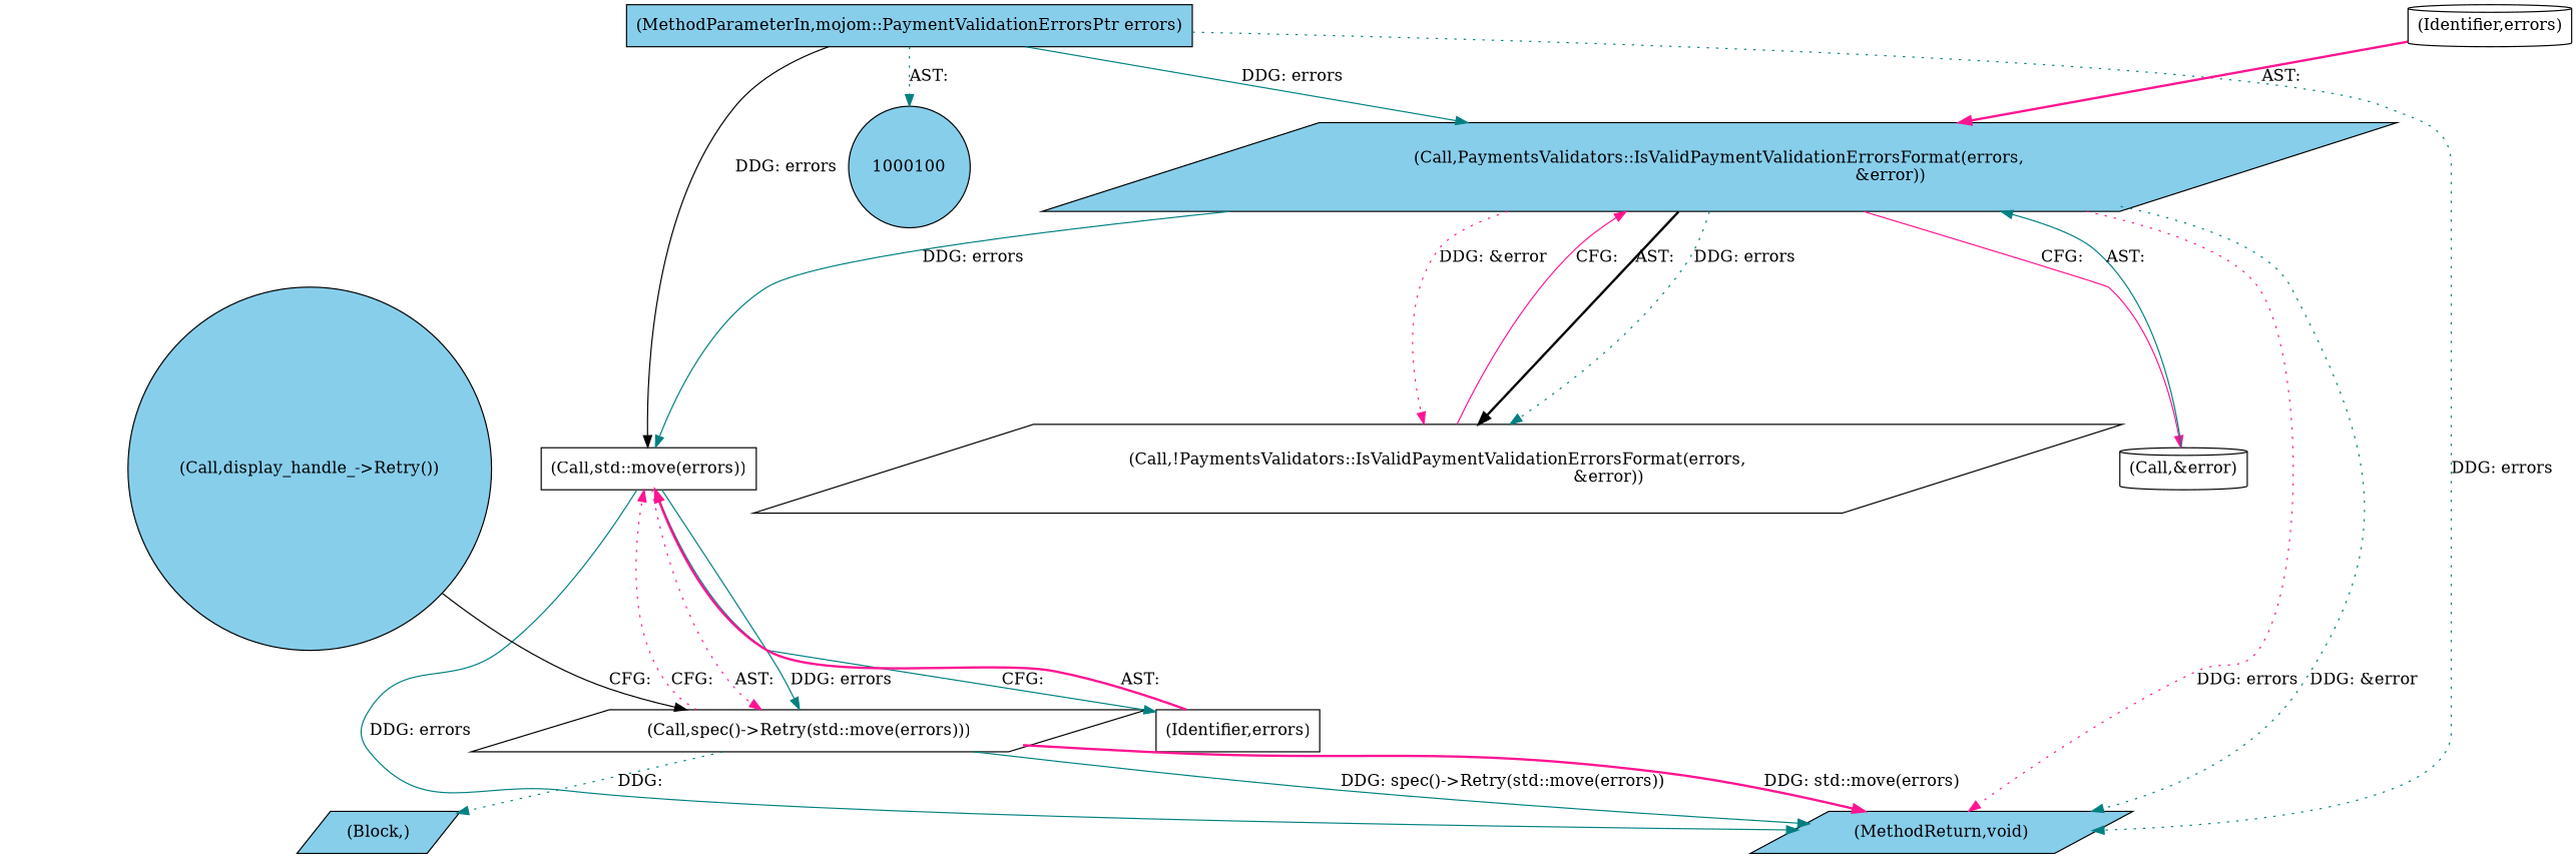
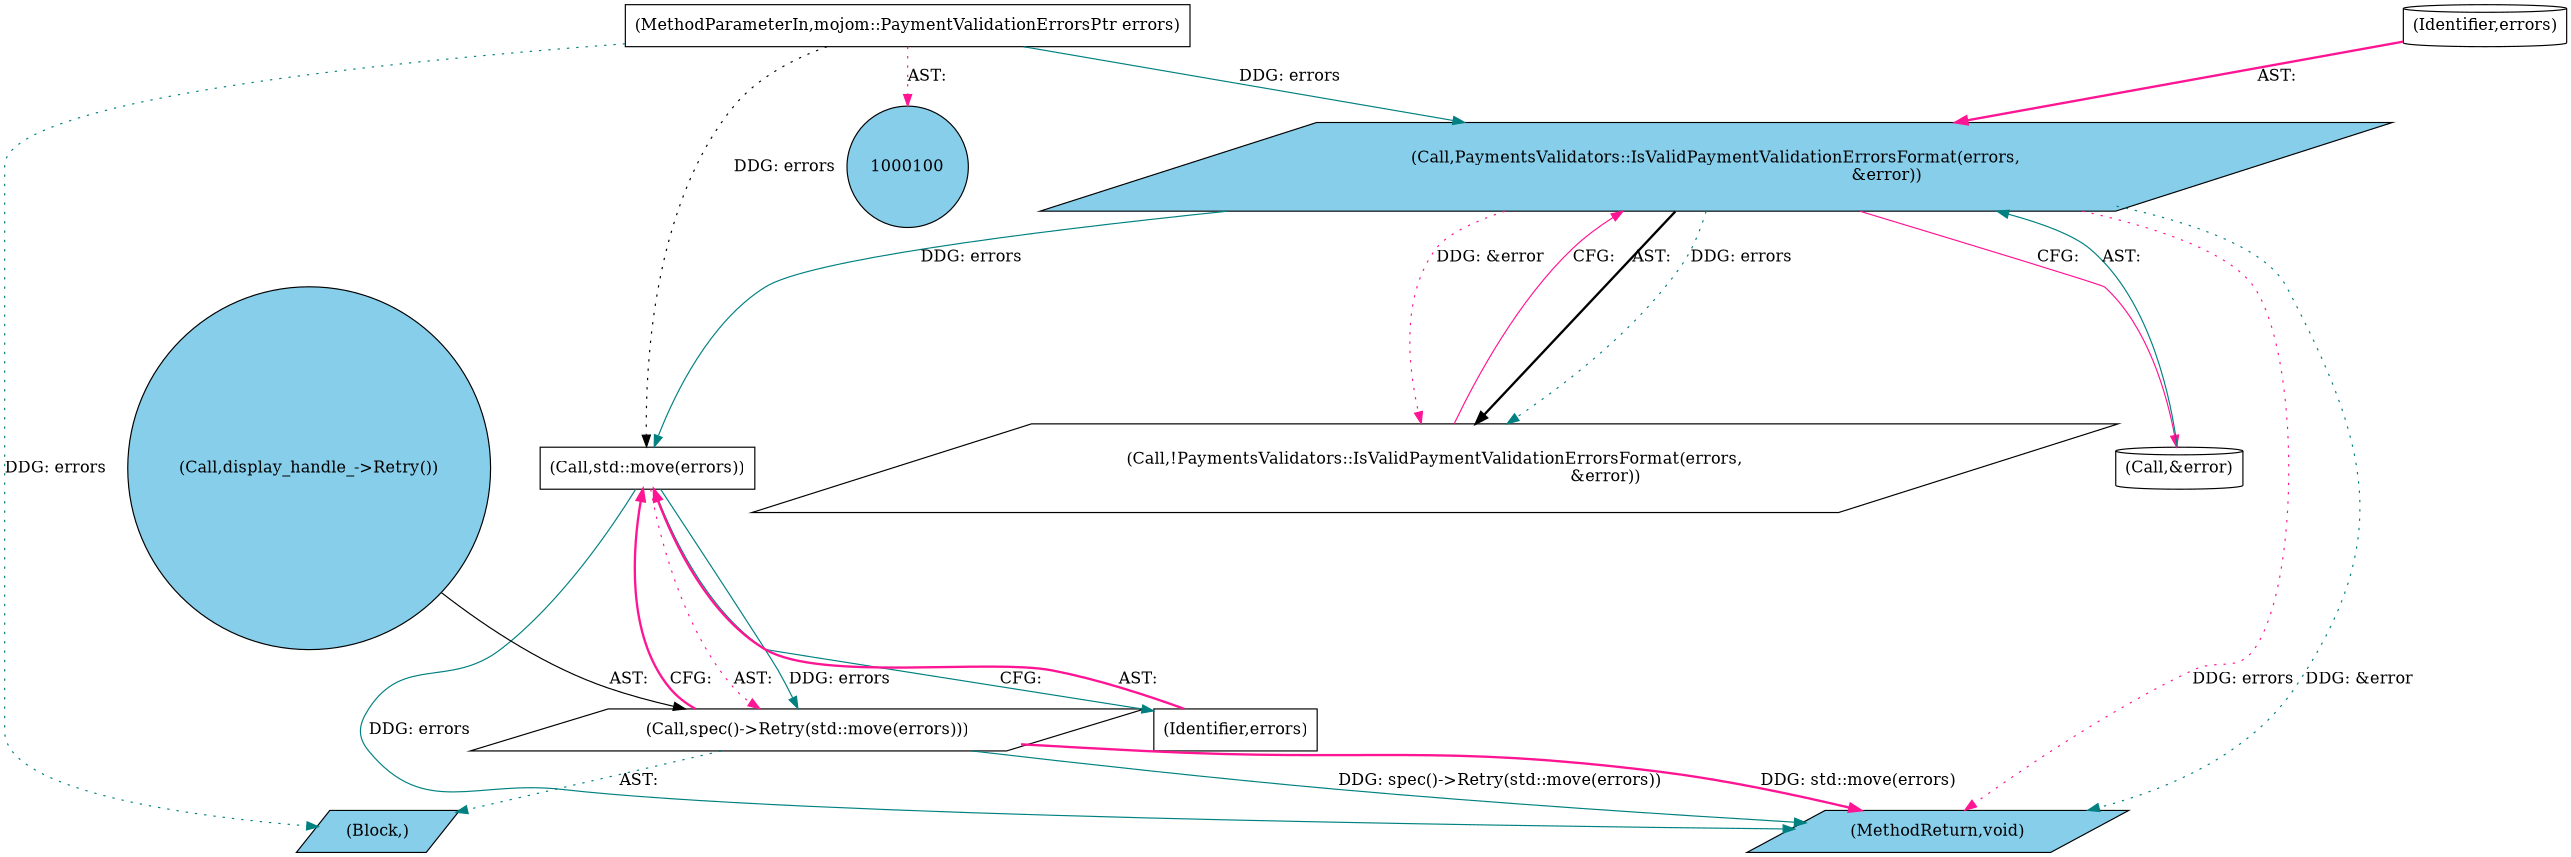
  digraph {
    node [fillcolor=white shape=parallelogram style=filled]
    edge [color=teal style=dotted]
    n1 [label="(Call,std::move(errors))" shape=box]
    n2 [label="(Call,spec()->Retry(std::move(errors)))"]
    n3 [label="(Identifier,errors)" shape=box]
    n4 [fillcolor=skyblue label="(MethodReturn,void)"]
    n5 [fillcolor=skyblue label="(Block,)"]
    n6 [fillcolor=skyblue label="(Call,PaymentsValidators::IsValidPaymentValidationErrorsFormat(errors,\n                                                                 &error))"]
    n7 [label="(Call,!PaymentsValidators::IsValidPaymentValidationErrorsFormat(errors,\n                                                                 &error))"]
    n8 [label="(Call,&error)" shape=cylinder]
-   n9 [fillcolor=skyblue label="(MethodParameterIn,mojom::PaymentValidationErrorsPtr errors)" shape=box]
+   n9 [label="(MethodParameterIn,mojom::PaymentValidationErrorsPtr errors)" shape=box]
    1000100 [fillcolor=skyblue shape=circle]
    n11 [label="(Identifier,errors)" shape=cylinder]
    n12 [fillcolor=skyblue label="(Call,display_handle_->Retry())" shape=circle]
    n1 -> n2 [color=deeppink label="AST: "]
    n1 -> n2 [label="DDG: errors" style=solid]
    n1 -> n3 [label="CFG: " style=solid]
    n1 -> n4 [label="DDG: errors" style=solid]
-   n2 -> n1 [color=deeppink label="CFG: "]
+   n2 -> n1 [color=deeppink label="CFG: " style=bold]
    n2 -> n4 [label="DDG: spec()->Retry(std::move(errors))" style=solid]
    n2 -> n4 [color=deeppink label="DDG: std::move(errors)" style=bold]
-   n2 -> n5 [label="DDG: "]
+   n2 -> n5 [label="AST: "]
    n3 -> n1 [color=deeppink label="AST: " style=bold]
    n6 -> n1 [label="DDG: errors" style=solid]
    n6 -> n4 [color=deeppink label="DDG: errors"]
    n6 -> n4 [label="DDG: &error"]
    n6 -> n7 [color=black label="AST: " style=bold]
    n6 -> n7 [label="DDG: errors"]
    n6 -> n7 [color=deeppink label="DDG: &error"]
    n6 -> n8 [color=deeppink label="CFG: " style=solid]
    n7 -> n6 [color=deeppink label="CFG: " style=solid]
    n8 -> n6 [label="AST: " style=solid]
-   n9 -> n1 [color=black label="DDG: errors" style=solid]
-   n9 -> n4 [label="DDG: errors"]
+   n9 -> n1 [color=black label="DDG: errors"]
+   n9 -> n5 [label="DDG: errors"]
    n9 -> n6 [label="DDG: errors" style=solid]
-   n9 -> 1000100 [label="AST: "]
+   n9 -> 1000100 [color=deeppink label="AST: "]
    n11 -> n6 [color=deeppink label="AST: " style=bold]
-   n12 -> n2 [color=black label="CFG: " style=solid]
+   n12 -> n2 [color=black label="AST: " style=solid]
  }
